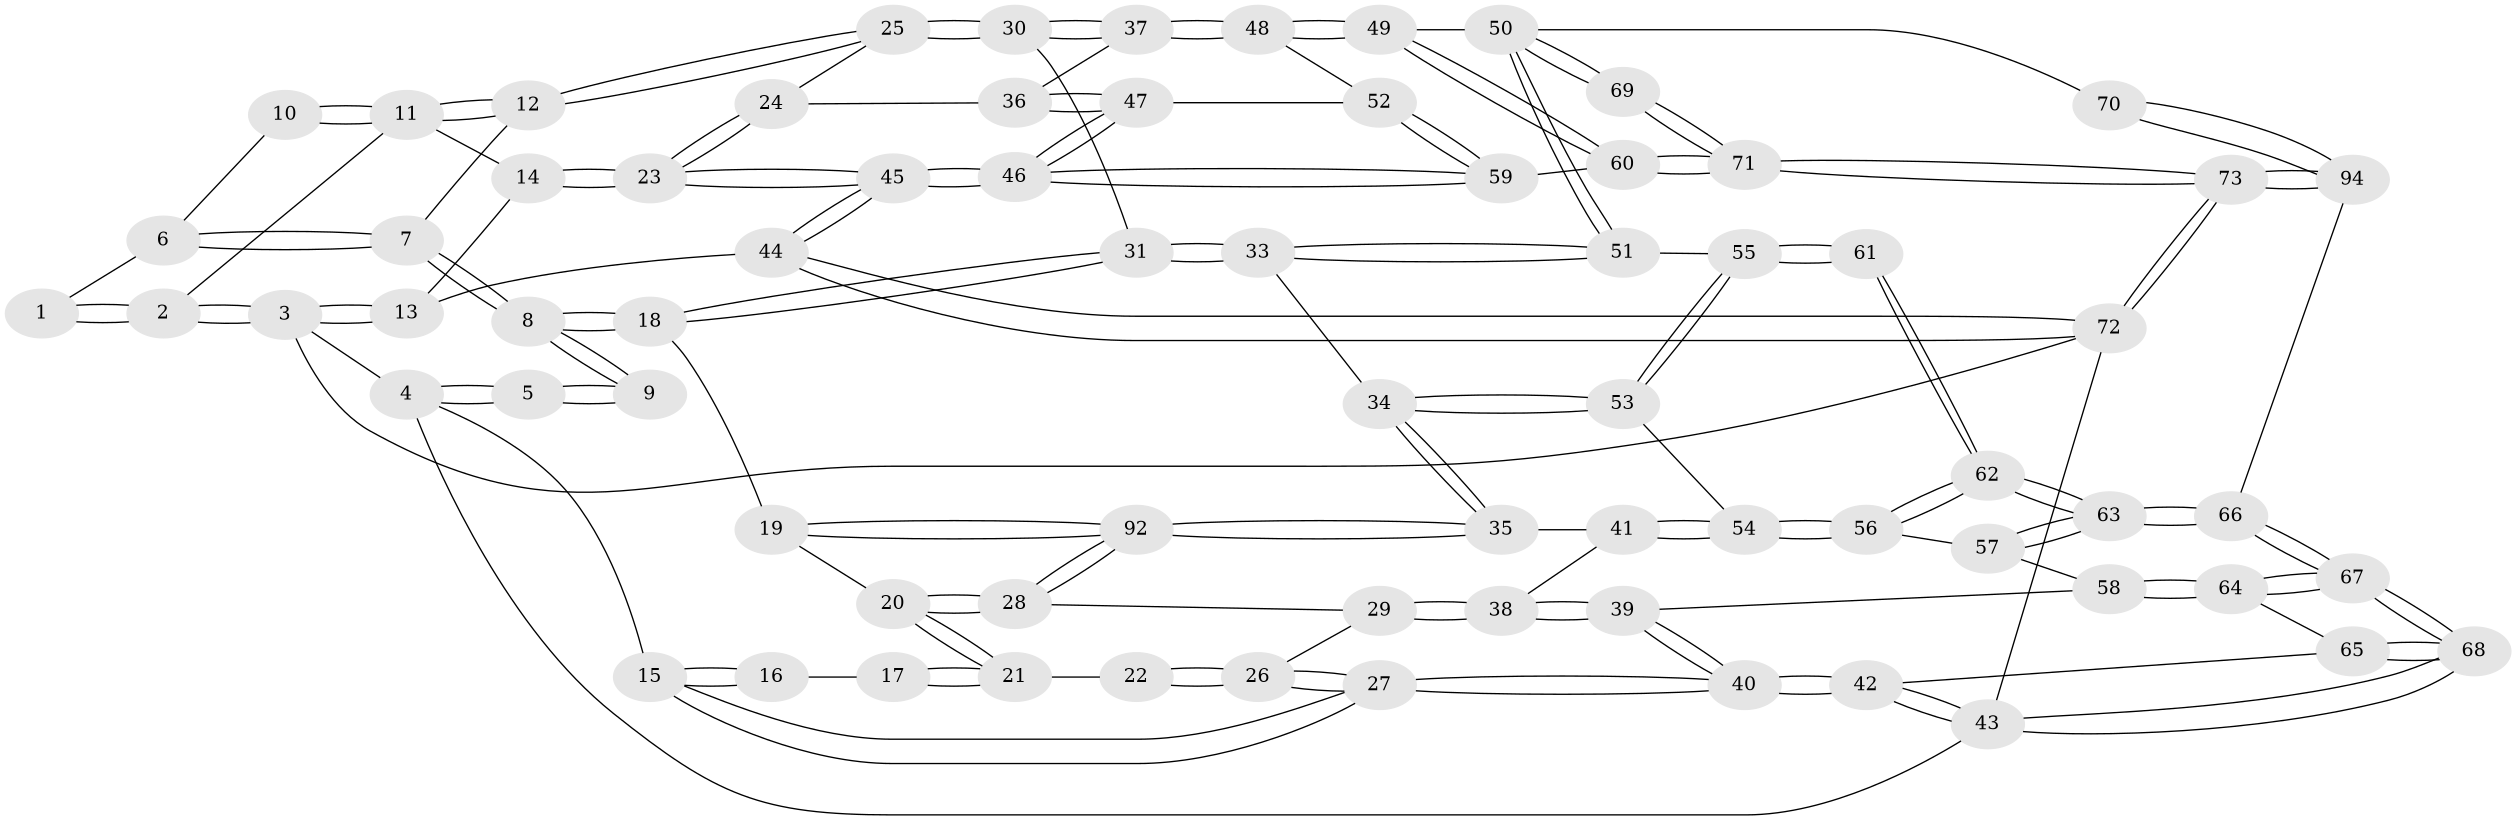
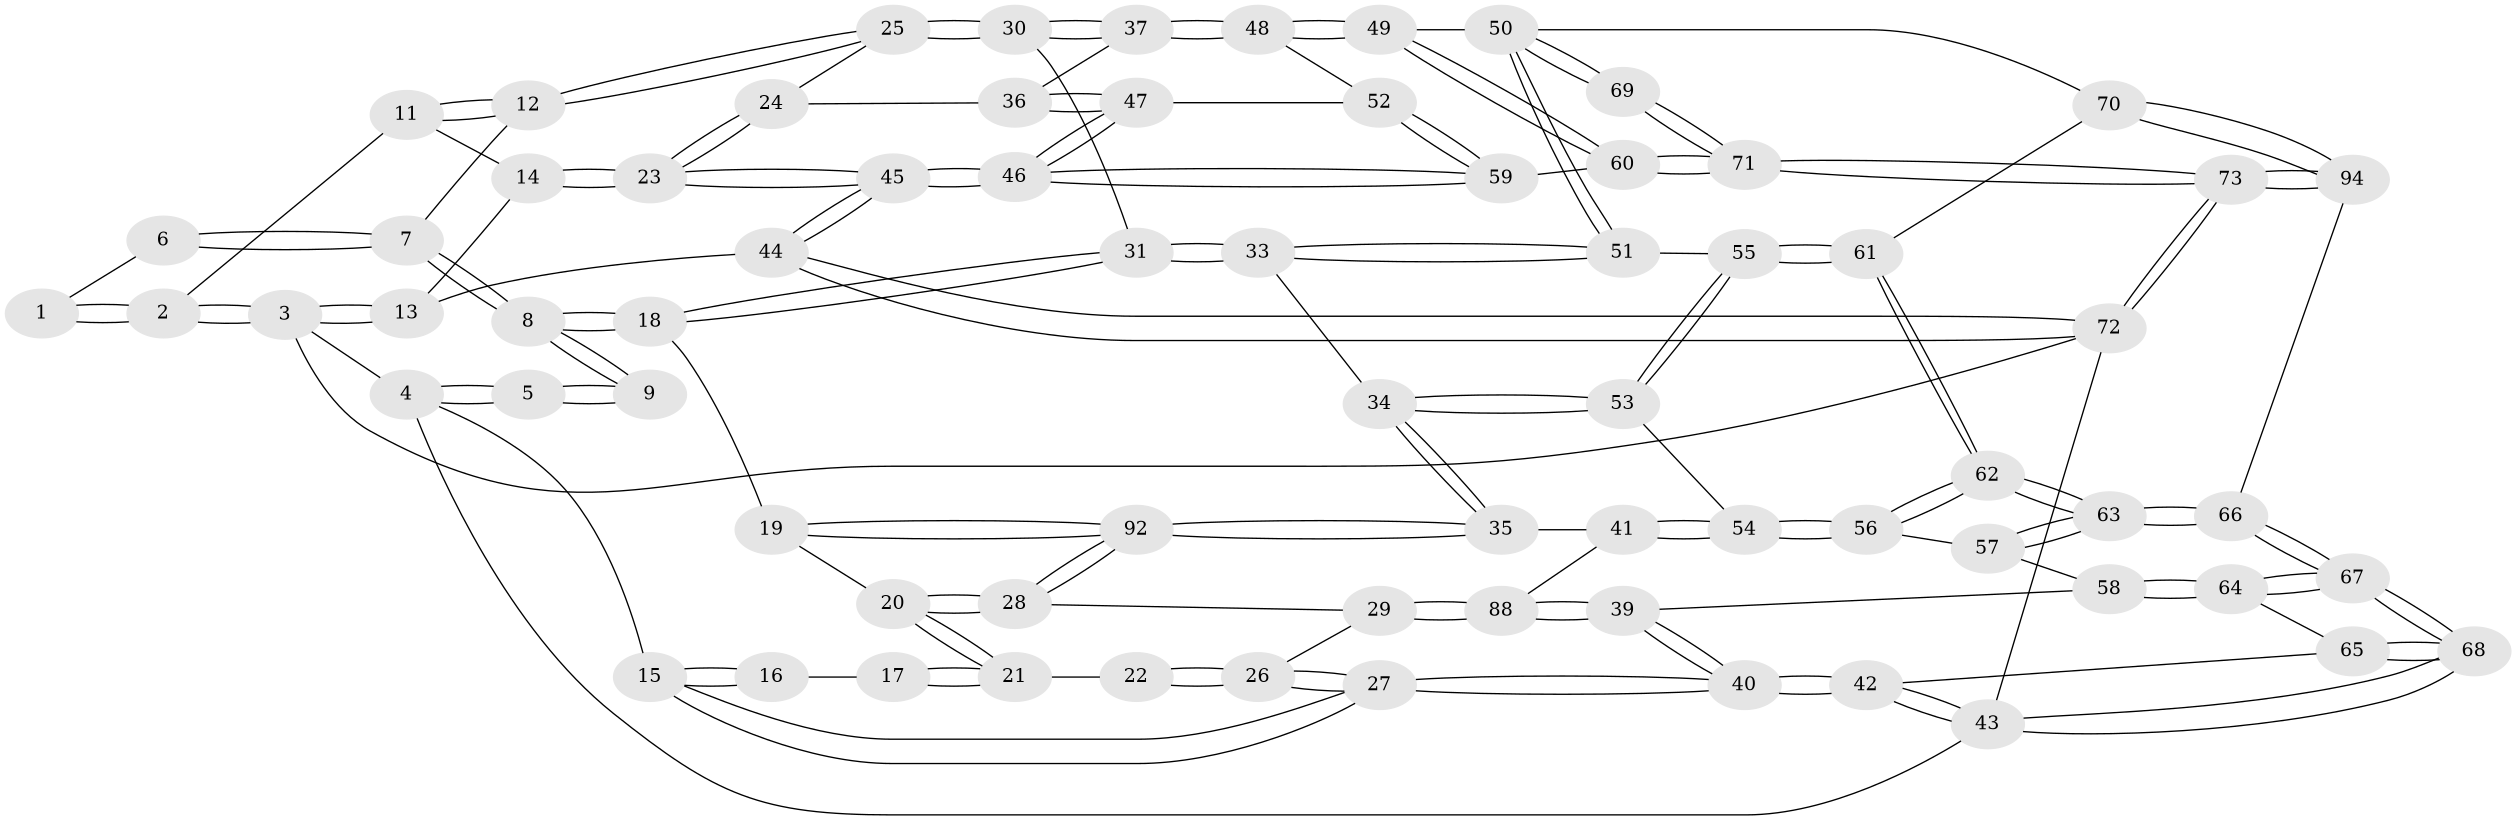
  graph {
    rankdir=LR
    node [color=gray90 style=filled]
    1
    2
    6
    3
    11
-   10
    7
    4
    13
    72
    5
    15
    43
    14
    44
    73
    9
    16
    27
    68
    8
    12
    18
    25
    19
    31
    23
    30
    45
    24
    17
    40
    21
    22
    26
    20
    n37 [label=92]
    33
    28
    35
    29
    36
    46
    37
    47
-   38
+   38 [label=88]
    42
    41
    39
    48
    34
    51
    53
    55
    54
    52
    49
    58
    64
    65
    56
    59
    60
    50
    69
    70
    71
    61
    57
    62
    63
    66
    67
    n74 [label=94]
    1 -- 2
    1 -- 2
    1 -- 6
    2 -- 3
    2 -- 3
    2 -- 11
-   6 -- 10
    6 -- 7
    6 -- 7
    3 -- 4
    3 -- 13
    3 -- 13
    3 -- 72
    11 -- 14
    11 -- 12
    11 -- 12
-   10 -- 11
-   10 -- 11
    7 -- 8
    7 -- 8
    7 -- 12
    4 -- 5
    4 -- 5
    4 -- 15
    4 -- 43
    13 -- 14
    13 -- 44
    72 -- 73
    72 -- 73
    5 -- 9
    5 -- 9
    15 -- 16
    15 -- 16
    15 -- 27
    15 -- 27
    43 -- 72
    43 -- 68
    43 -- 68
    14 -- 23
    14 -- 23
    44 -- 72
    44 -- 72
    44 -- 45
    44 -- 45
    73 -- n74
    73 -- n74
    16 -- 17
    27 -- 40
    27 -- 40
    8 -- 9
    8 -- 9
    8 -- 18
    8 -- 18
    12 -- 25
    12 -- 25
    18 -- 19
    18 -- 31
    18 -- 31
    25 -- 30
    25 -- 30
    19 -- 20
    19 -- n37
    19 -- n37
    31 -- 33
    31 -- 33
    23 -- 45
    23 -- 45
    23 -- 24
    23 -- 24
    30 -- 31
    30 -- 37
    30 -- 37
    45 -- 46
    45 -- 46
    24 -- 25
    24 -- 36
    17 -- 21
    17 -- 21
    40 -- 42
    40 -- 42
    21 -- 22
    22 -- 26
    22 -- 26
    26 -- 27
    26 -- 27
    26 -- 29
    20 -- 21
    20 -- 21
    20 -- 28
    20 -- 28
    n37 -- 35
    n37 -- 35
    33 -- 34
    33 -- 51
    33 -- 51
    28 -- n37
    28 -- n37
    28 -- 29
    35 -- 41
    29 -- 38
    29 -- 38
    36 -- 37
    36 -- 47
    36 -- 47
    46 -- 47
    46 -- 47
    46 -- 59
    46 -- 59
    37 -- 48
    37 -- 48
    47 -- 52
    38 -- 41
    38 -- 39
    38 -- 39
    42 -- 43
    42 -- 43
    42 -- 65
    41 -- 54
    41 -- 54
    39 -- 40
    39 -- 40
    39 -- 58
    48 -- 52
    48 -- 49
    48 -- 49
    34 -- 35
    34 -- 35
    34 -- 53
    34 -- 53
    51 -- 55
    53 -- 55
    53 -- 55
    53 -- 54
    55 -- 61
    55 -- 61
    54 -- 56
    54 -- 56
    52 -- 59
    52 -- 59
    49 -- 60
    49 -- 60
    49 -- 50
    58 -- 64
    58 -- 64
    64 -- 65
    64 -- 67
    64 -- 67
    65 -- 68
    65 -- 68
    56 -- 57
    56 -- 62
    56 -- 62
    59 -- 60
    60 -- 71
    60 -- 71
    50 -- 51
    50 -- 51
    50 -- 69
    50 -- 69
    50 -- 70
    69 -- 71
    69 -- 71
    70 -- n74
    70 -- n74
    71 -- 73
    71 -- 73
+   61 -- 70
    61 -- 62
    61 -- 62
    57 -- 58
    57 -- 63
    57 -- 63
    62 -- 63
    62 -- 63
    63 -- 66
    63 -- 66
    66 -- 67
    66 -- 67
    66 -- n74
    67 -- 68
    67 -- 68
  }
